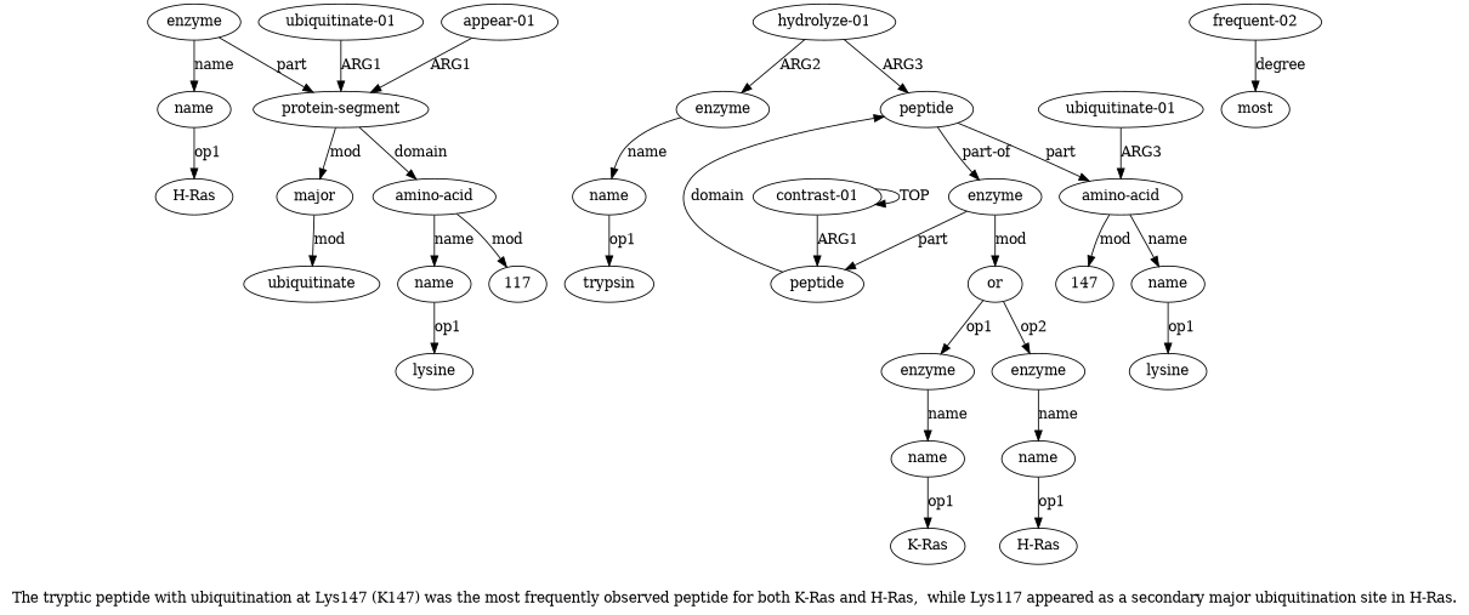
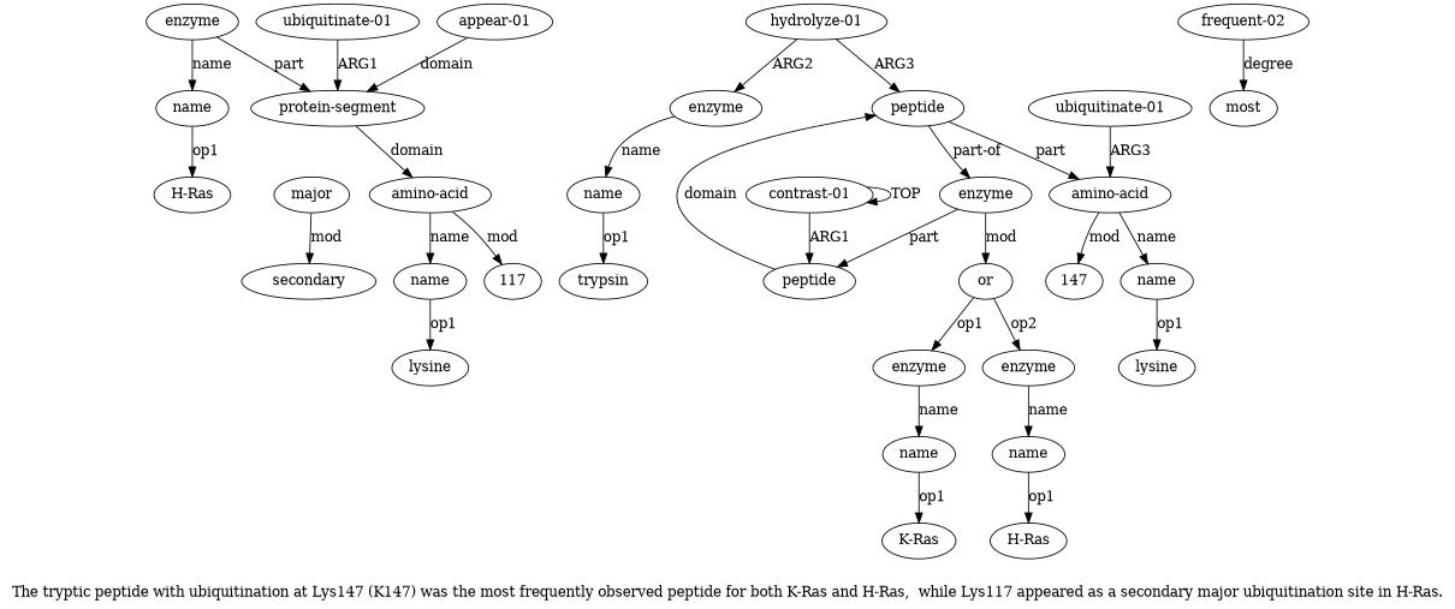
  digraph {
    label="The tryptic peptide with ubiquitination at Lys147 (K147) was the most frequently observed peptide for both K-Ras and H-Ras,  while Lys117 appeared as a secondary major ubiquitination site in H-Ras."
    node [color=black gold_ind=-1 gold_label=name test_ind=-1 test_label=name]
    edge [color=black gold_label=op1 test_label=op1]
    n1 [gold_ind=20 gold_label=enzyme label=enzyme test_ind=20 test_label=enzyme]
    n2 [gold_ind=21 label=name test_ind=21]
    n3 [gold_ind=19 gold_label="protein-segment" label="protein-segment" test_ind=19 test_label="protein-segment"]
    n4 [gold_label="H-Ras" label="H-Ras" test_label="H-Ras"]
    n5 [gold_ind=23 gold_label=major label=major test_ind=23 test_label=major]
    n6 [gold_ind=25 gold_label="amino-acid" label="amino-acid" test_ind=25 test_label="amino-acid"]
-   n7 [gold_ind=24 gold_label=secondary label=ubiquitinate test_ind=24 test_label=secondary]
+   n7 [gold_ind=24 gold_label=secondary label=secondary test_ind=24 test_label=secondary]
    n8 [gold_ind=26 label=name test_ind=26]
    n9 [gold_label=117 label=117 test_label=117]
    n10 [gold_ind=22 gold_label="ubiquitinate-01" label="ubiquitinate-01" test_ind=22 test_label="ubiquitinate-01"]
    n11 [gold_label=lysine label=lysine test_label=lysine]
    n12 [gold_label=lysine label=lysine test_label=lysine]
    n13 [gold_label="H-Ras" label="H-Ras" test_label="H-Ras"]
    n14 [gold_label=trypsin label=trypsin test_label=trypsin]
    n15 [gold_ind=15 gold_label="hydrolyze-01" label="hydrolyze-01" test_ind=15 test_label="hydrolyze-01"]
    n16 [gold_ind=16 gold_label=enzyme label=enzyme test_ind=16 test_label=enzyme]
    n17 [gold_ind=11 gold_label=peptide label=peptide test_ind=11 test_label=peptide]
    n18 [gold_ind=17 label=name test_ind=17]
    n19 [gold_ind=12 gold_label="amino-acid" label="amino-acid" test_ind=12 test_label="amino-acid"]
    n20 [gold_ind=5 gold_label=enzyme label=enzyme test_ind=5 test_label=enzyme]
    n21 [gold_ind=13 label=name test_ind=13]
    n22 [gold_label=147 label=147 test_label=147]
    n23 [gold_ind=1 gold_label=peptide label=peptide test_ind=1 test_label=peptide]
    n24 [gold_ind=6 gold_label=or label=or test_ind=6 test_label=or]
    n25 [gold_ind=14 gold_label="ubiquitinate-01" label="ubiquitinate-01" test_ind=14 test_label="ubiquitinate-01"]
    n26 [gold_ind=7 gold_label=enzyme label=enzyme test_ind=7 test_label=enzyme]
    n27 [gold_ind=9 gold_label=enzyme label=enzyme test_ind=9 test_label=enzyme]
    n28 [gold_ind=10 label=name test_ind=10]
    n29 [gold_ind=18 gold_label="appear-01" label="appear-01" test_ind=18 test_label="appear-01"]
    n30 [gold_ind=0 gold_label="contrast-01" label="contrast-01" test_ind=0 test_label="contrast-01"]
    n31 [gold_ind=3 gold_label="frequent-02" label="frequent-02" test_ind=3 test_label="frequent-02"]
    n32 [gold_ind=4 gold_label=most label=most test_ind=4 test_label=most]
    n33 [gold_ind=8 label=name test_ind=8]
    n34 [gold_label="K-Ras" label="K-Ras" test_label="K-Ras"]
    n1 -> n2 [gold_label=name label=name test_label=name]
    n1 -> n3 [gold_label=part label=part test_label=part]
    n2 -> n4 [label=op1]
-   n3 -> n5 [gold_label=mod label=mod test_label=mod]
    n3 -> n6 [gold_label=domain label=domain test_label=domain]
    n5 -> n7 [gold_label=mod label=mod test_label=mod]
    n6 -> n8 [gold_label=name label=name test_label=name]
    n6 -> n9 [gold_label=mod label=mod test_label=mod]
    n8 -> n11 [label=op1]
    n10 -> n3 [gold_label=ARG1 label=ARG1 test_label=ARG1]
    n15 -> n16 [gold_label=ARG2 label=ARG2 test_label=ARG2]
    n15 -> n17 [gold_label=ARG3 label=ARG3 test_label=ARG3]
    n16 -> n18 [gold_label=name label=name test_label=name]
    n17 -> n19 [gold_label=part label=part test_label=part]
    n17 -> n20 [gold_label="part-of" label="part-of" test_label="part-of"]
    n18 -> n14 [label=op1]
    n19 -> n21 [gold_label=name label=name test_label=name]
    n19 -> n22 [gold_label=mod label=mod test_label=mod]
    n20 -> n23 [gold_label=part label=part test_label=part]
    n20 -> n24 [gold_label=mod label=mod test_label=mod]
    n21 -> n12 [label=op1]
    n23 -> n17 [gold_label=domain label=domain test_label=domain]
    n24 -> n26 [label=op1]
    n24 -> n27 [gold_label=op2 label=op2 test_label=op2]
    n25 -> n19 [gold_label=ARG3 label=ARG3 test_label=ARG3]
    n26 -> n33 [gold_label=name label=name test_label=name]
    n27 -> n28 [gold_label=name label=name test_label=name]
    n28 -> n13 [label=op1]
-   n29 -> n3 [gold_label=ARG1 label=ARG1 test_label=ARG1]
+   n29 -> n3 [gold_label=ARG1 label=domain test_label=ARG1]
    n30 -> n23 [gold_label=ARG1 label=ARG1 test_label=ARG1]
    n30 -> n30 [gold_label=TOP label=TOP test_label=TOP]
    n31 -> n32 [gold_label=degree label=degree test_label=degree]
    n33 -> n34 [label=op1]
  }
